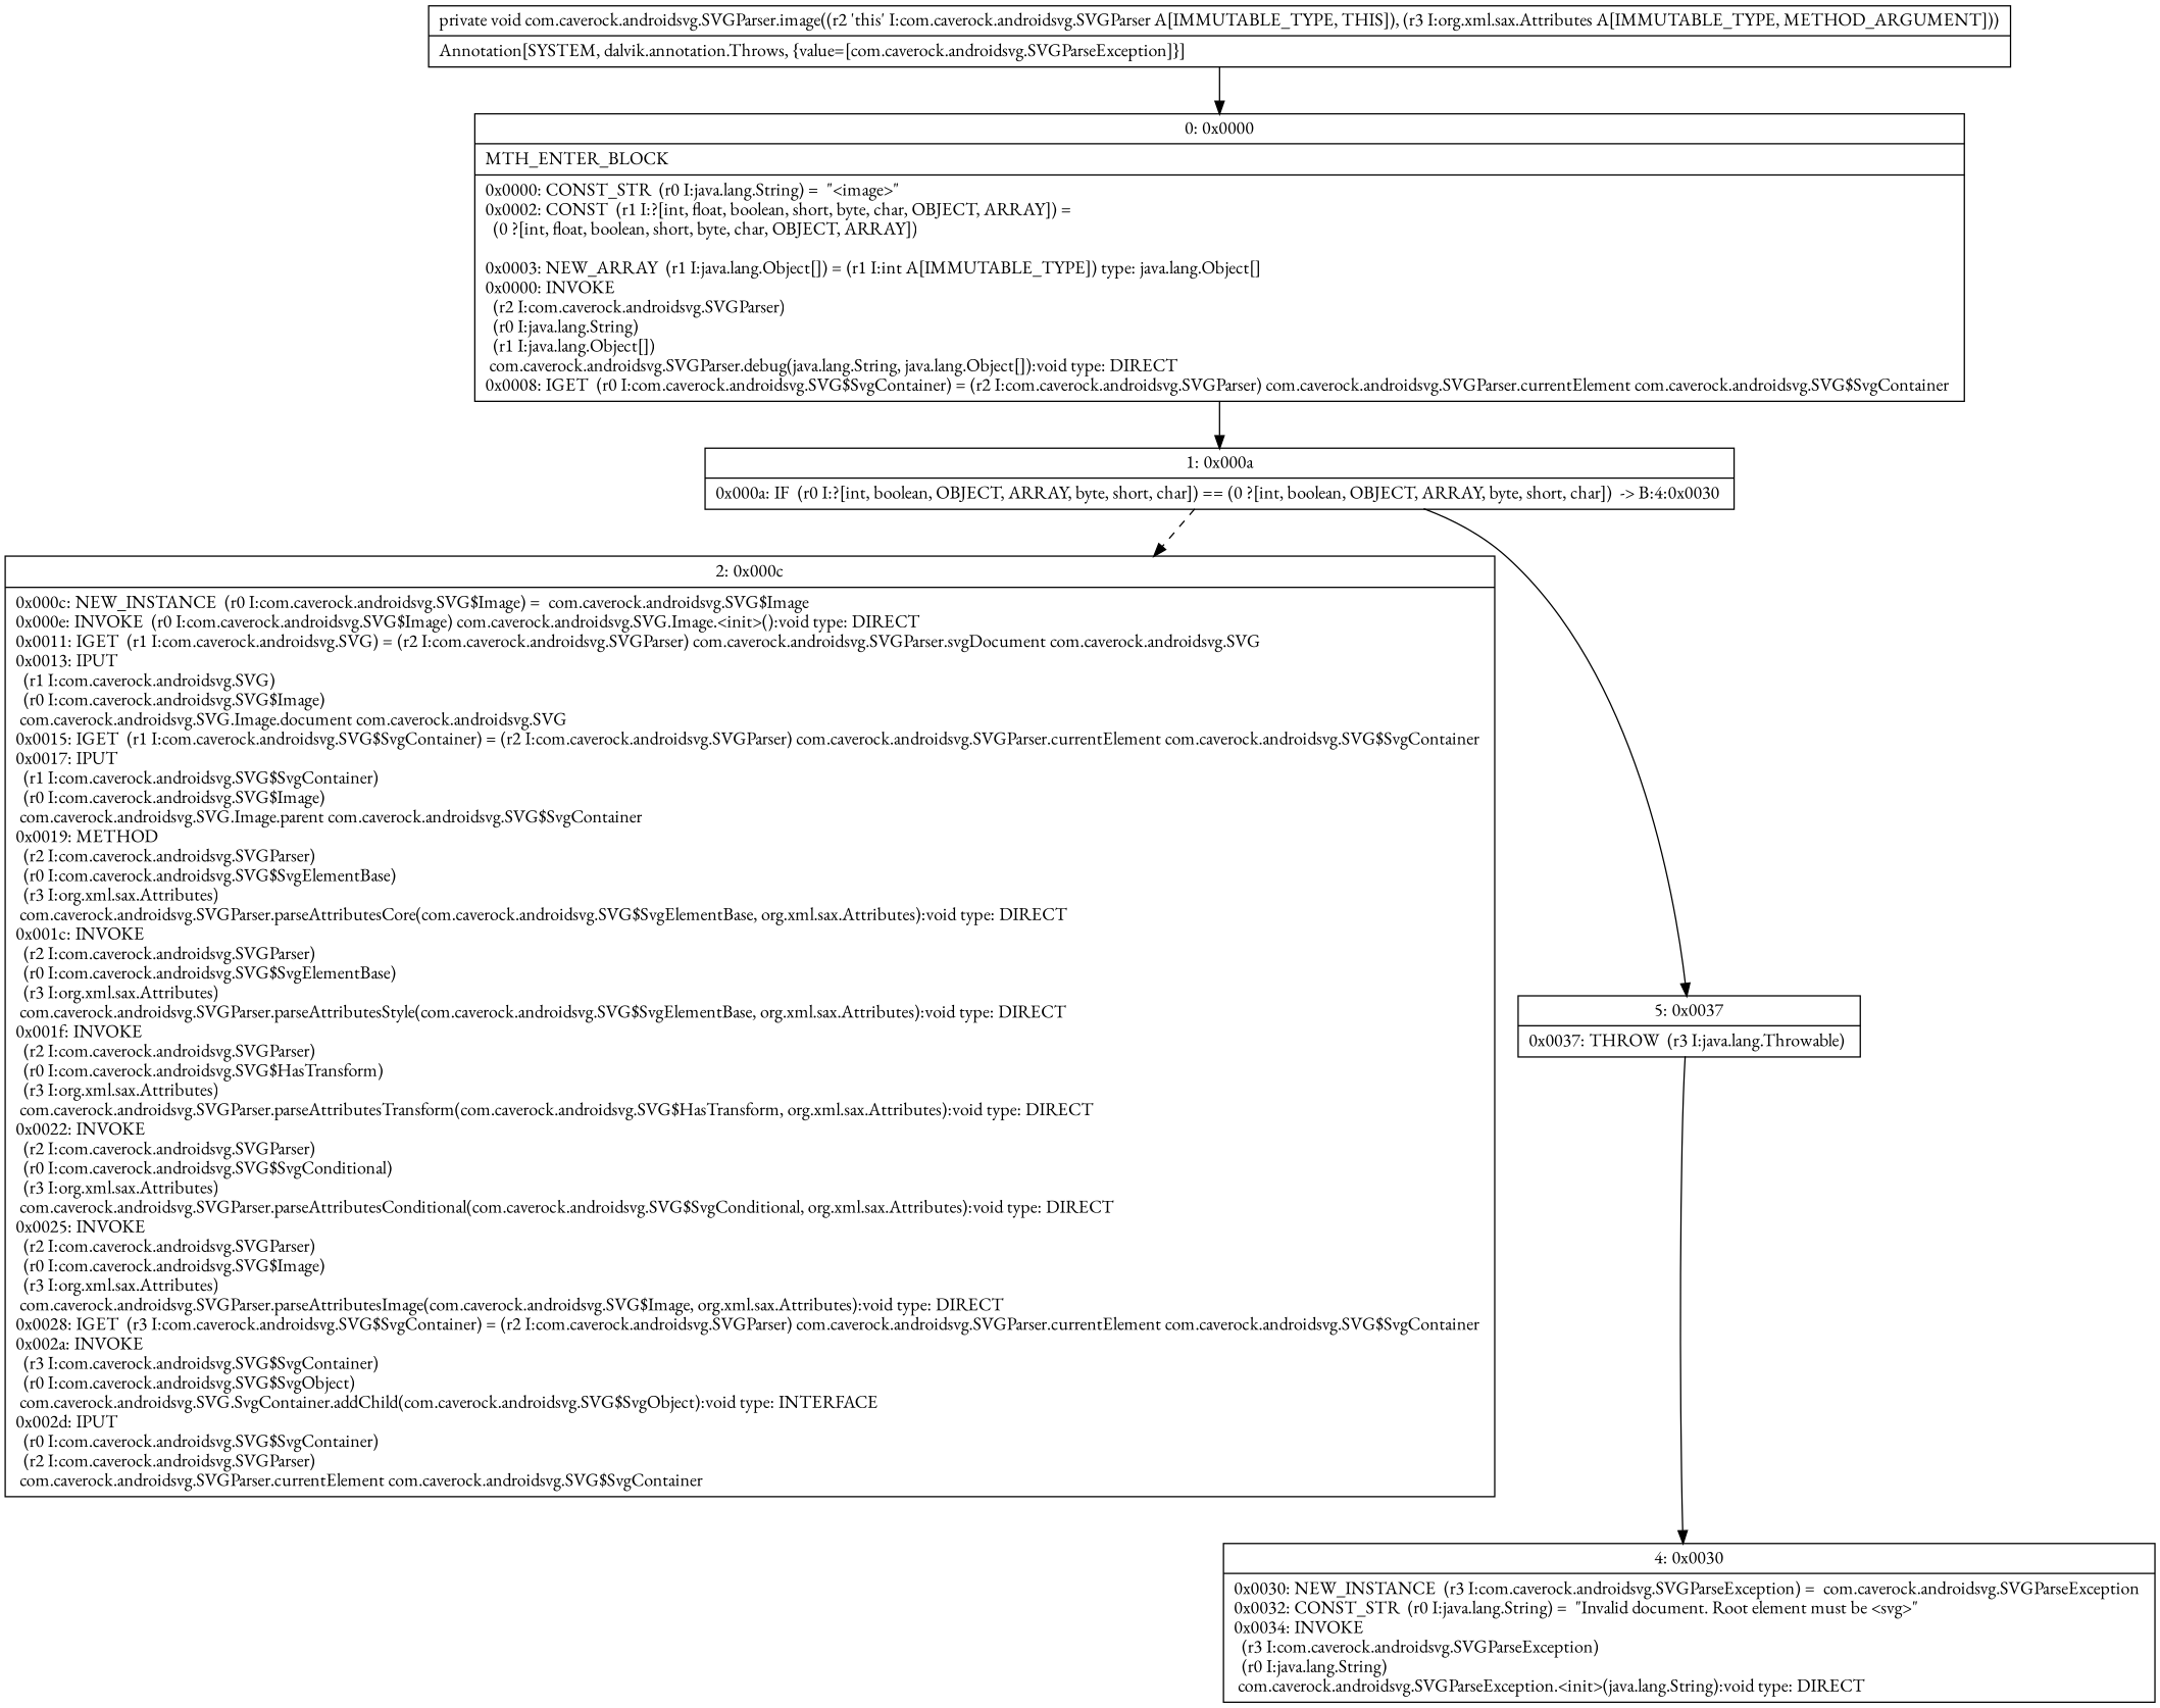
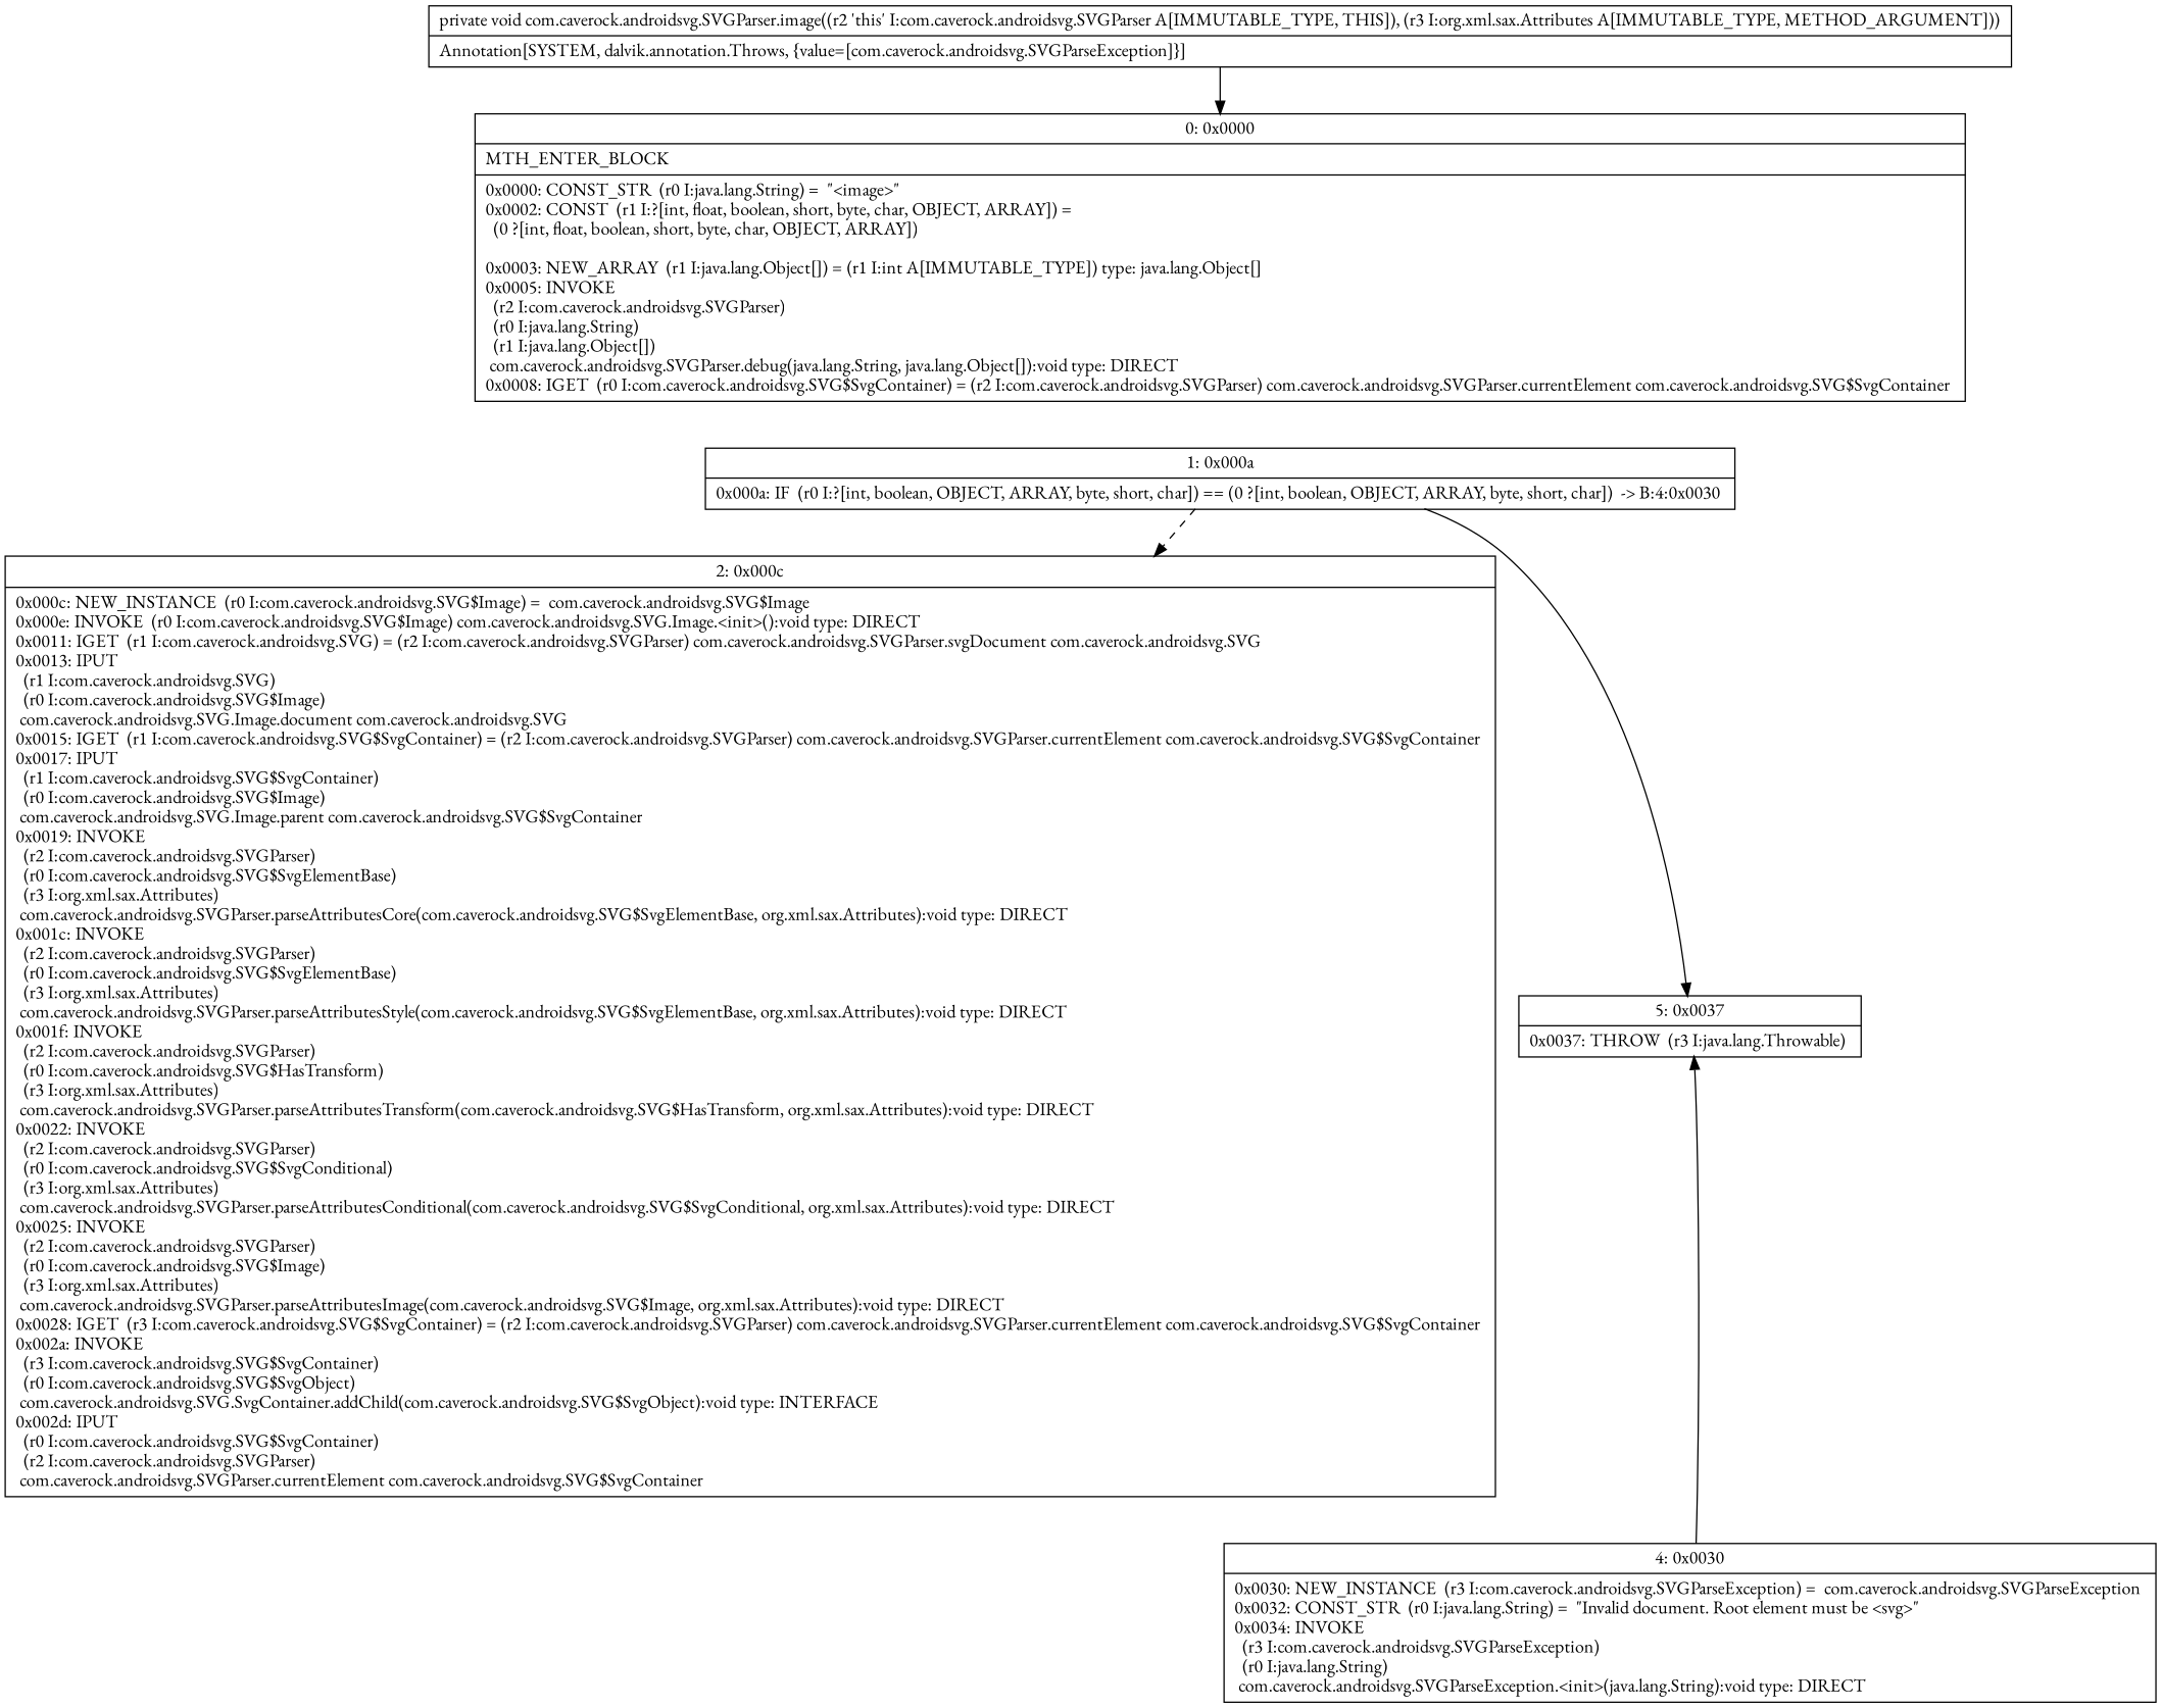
  digraph {
    fontname="EB Garamond"
    node [fontname="EB Garamond" shape=record]
    edge [fontname="EB Garamond"]
-   n1 [label="{0\:\ 0x0000|MTH_ENTER_BLOCK\l|0x0000: CONST_STR  (r0 I:java.lang.String) =  \"\<image\>\" \l0x0002: CONST  (r1 I:?[int, float, boolean, short, byte, char, OBJECT, ARRAY]) = \l  (0 ?[int, float, boolean, short, byte, char, OBJECT, ARRAY])\l \l0x0003: NEW_ARRAY  (r1 I:java.lang.Object[]) = (r1 I:int A[IMMUTABLE_TYPE]) type: java.lang.Object[] \l0x0000: INVOKE  \l  (r2 I:com.caverock.androidsvg.SVGParser)\l  (r0 I:java.lang.String)\l  (r1 I:java.lang.Object[])\l com.caverock.androidsvg.SVGParser.debug(java.lang.String, java.lang.Object[]):void type: DIRECT \l0x0008: IGET  (r0 I:com.caverock.androidsvg.SVG$SvgContainer) = (r2 I:com.caverock.androidsvg.SVGParser) com.caverock.androidsvg.SVGParser.currentElement com.caverock.androidsvg.SVG$SvgContainer \l}"]
+   n1 [label="{0\:\ 0x0000|MTH_ENTER_BLOCK\l|0x0000: CONST_STR  (r0 I:java.lang.String) =  \"\<image\>\" \l0x0002: CONST  (r1 I:?[int, float, boolean, short, byte, char, OBJECT, ARRAY]) = \l  (0 ?[int, float, boolean, short, byte, char, OBJECT, ARRAY])\l \l0x0003: NEW_ARRAY  (r1 I:java.lang.Object[]) = (r1 I:int A[IMMUTABLE_TYPE]) type: java.lang.Object[] \l0x0005: INVOKE  \l  (r2 I:com.caverock.androidsvg.SVGParser)\l  (r0 I:java.lang.String)\l  (r1 I:java.lang.Object[])\l com.caverock.androidsvg.SVGParser.debug(java.lang.String, java.lang.Object[]):void type: DIRECT \l0x0008: IGET  (r0 I:com.caverock.androidsvg.SVG$SvgContainer) = (r2 I:com.caverock.androidsvg.SVGParser) com.caverock.androidsvg.SVGParser.currentElement com.caverock.androidsvg.SVG$SvgContainer \l}"]
    n2 [label="{1\:\ 0x000a|0x000a: IF  (r0 I:?[int, boolean, OBJECT, ARRAY, byte, short, char]) == (0 ?[int, boolean, OBJECT, ARRAY, byte, short, char])  \-\> B:4:0x0030 \l}"]
-   n3 [label="{2\:\ 0x000c|0x000c: NEW_INSTANCE  (r0 I:com.caverock.androidsvg.SVG$Image) =  com.caverock.androidsvg.SVG$Image \l0x000e: INVOKE  (r0 I:com.caverock.androidsvg.SVG$Image) com.caverock.androidsvg.SVG.Image.\<init\>():void type: DIRECT \l0x0011: IGET  (r1 I:com.caverock.androidsvg.SVG) = (r2 I:com.caverock.androidsvg.SVGParser) com.caverock.androidsvg.SVGParser.svgDocument com.caverock.androidsvg.SVG \l0x0013: IPUT  \l  (r1 I:com.caverock.androidsvg.SVG)\l  (r0 I:com.caverock.androidsvg.SVG$Image)\l com.caverock.androidsvg.SVG.Image.document com.caverock.androidsvg.SVG \l0x0015: IGET  (r1 I:com.caverock.androidsvg.SVG$SvgContainer) = (r2 I:com.caverock.androidsvg.SVGParser) com.caverock.androidsvg.SVGParser.currentElement com.caverock.androidsvg.SVG$SvgContainer \l0x0017: IPUT  \l  (r1 I:com.caverock.androidsvg.SVG$SvgContainer)\l  (r0 I:com.caverock.androidsvg.SVG$Image)\l com.caverock.androidsvg.SVG.Image.parent com.caverock.androidsvg.SVG$SvgContainer \l0x0019: METHOD  \l  (r2 I:com.caverock.androidsvg.SVGParser)\l  (r0 I:com.caverock.androidsvg.SVG$SvgElementBase)\l  (r3 I:org.xml.sax.Attributes)\l com.caverock.androidsvg.SVGParser.parseAttributesCore(com.caverock.androidsvg.SVG$SvgElementBase, org.xml.sax.Attributes):void type: DIRECT \l0x001c: INVOKE  \l  (r2 I:com.caverock.androidsvg.SVGParser)\l  (r0 I:com.caverock.androidsvg.SVG$SvgElementBase)\l  (r3 I:org.xml.sax.Attributes)\l com.caverock.androidsvg.SVGParser.parseAttributesStyle(com.caverock.androidsvg.SVG$SvgElementBase, org.xml.sax.Attributes):void type: DIRECT \l0x001f: INVOKE  \l  (r2 I:com.caverock.androidsvg.SVGParser)\l  (r0 I:com.caverock.androidsvg.SVG$HasTransform)\l  (r3 I:org.xml.sax.Attributes)\l com.caverock.androidsvg.SVGParser.parseAttributesTransform(com.caverock.androidsvg.SVG$HasTransform, org.xml.sax.Attributes):void type: DIRECT \l0x0022: INVOKE  \l  (r2 I:com.caverock.androidsvg.SVGParser)\l  (r0 I:com.caverock.androidsvg.SVG$SvgConditional)\l  (r3 I:org.xml.sax.Attributes)\l com.caverock.androidsvg.SVGParser.parseAttributesConditional(com.caverock.androidsvg.SVG$SvgConditional, org.xml.sax.Attributes):void type: DIRECT \l0x0025: INVOKE  \l  (r2 I:com.caverock.androidsvg.SVGParser)\l  (r0 I:com.caverock.androidsvg.SVG$Image)\l  (r3 I:org.xml.sax.Attributes)\l com.caverock.androidsvg.SVGParser.parseAttributesImage(com.caverock.androidsvg.SVG$Image, org.xml.sax.Attributes):void type: DIRECT \l0x0028: IGET  (r3 I:com.caverock.androidsvg.SVG$SvgContainer) = (r2 I:com.caverock.androidsvg.SVGParser) com.caverock.androidsvg.SVGParser.currentElement com.caverock.androidsvg.SVG$SvgContainer \l0x002a: INVOKE  \l  (r3 I:com.caverock.androidsvg.SVG$SvgContainer)\l  (r0 I:com.caverock.androidsvg.SVG$SvgObject)\l com.caverock.androidsvg.SVG.SvgContainer.addChild(com.caverock.androidsvg.SVG$SvgObject):void type: INTERFACE \l0x002d: IPUT  \l  (r0 I:com.caverock.androidsvg.SVG$SvgContainer)\l  (r2 I:com.caverock.androidsvg.SVGParser)\l com.caverock.androidsvg.SVGParser.currentElement com.caverock.androidsvg.SVG$SvgContainer \l}"]
+   n3 [label="{2\:\ 0x000c|0x000c: NEW_INSTANCE  (r0 I:com.caverock.androidsvg.SVG$Image) =  com.caverock.androidsvg.SVG$Image \l0x000e: INVOKE  (r0 I:com.caverock.androidsvg.SVG$Image) com.caverock.androidsvg.SVG.Image.\<init\>():void type: DIRECT \l0x0011: IGET  (r1 I:com.caverock.androidsvg.SVG) = (r2 I:com.caverock.androidsvg.SVGParser) com.caverock.androidsvg.SVGParser.svgDocument com.caverock.androidsvg.SVG \l0x0013: IPUT  \l  (r1 I:com.caverock.androidsvg.SVG)\l  (r0 I:com.caverock.androidsvg.SVG$Image)\l com.caverock.androidsvg.SVG.Image.document com.caverock.androidsvg.SVG \l0x0015: IGET  (r1 I:com.caverock.androidsvg.SVG$SvgContainer) = (r2 I:com.caverock.androidsvg.SVGParser) com.caverock.androidsvg.SVGParser.currentElement com.caverock.androidsvg.SVG$SvgContainer \l0x0017: IPUT  \l  (r1 I:com.caverock.androidsvg.SVG$SvgContainer)\l  (r0 I:com.caverock.androidsvg.SVG$Image)\l com.caverock.androidsvg.SVG.Image.parent com.caverock.androidsvg.SVG$SvgContainer \l0x0019: INVOKE  \l  (r2 I:com.caverock.androidsvg.SVGParser)\l  (r0 I:com.caverock.androidsvg.SVG$SvgElementBase)\l  (r3 I:org.xml.sax.Attributes)\l com.caverock.androidsvg.SVGParser.parseAttributesCore(com.caverock.androidsvg.SVG$SvgElementBase, org.xml.sax.Attributes):void type: DIRECT \l0x001c: INVOKE  \l  (r2 I:com.caverock.androidsvg.SVGParser)\l  (r0 I:com.caverock.androidsvg.SVG$SvgElementBase)\l  (r3 I:org.xml.sax.Attributes)\l com.caverock.androidsvg.SVGParser.parseAttributesStyle(com.caverock.androidsvg.SVG$SvgElementBase, org.xml.sax.Attributes):void type: DIRECT \l0x001f: INVOKE  \l  (r2 I:com.caverock.androidsvg.SVGParser)\l  (r0 I:com.caverock.androidsvg.SVG$HasTransform)\l  (r3 I:org.xml.sax.Attributes)\l com.caverock.androidsvg.SVGParser.parseAttributesTransform(com.caverock.androidsvg.SVG$HasTransform, org.xml.sax.Attributes):void type: DIRECT \l0x0022: INVOKE  \l  (r2 I:com.caverock.androidsvg.SVGParser)\l  (r0 I:com.caverock.androidsvg.SVG$SvgConditional)\l  (r3 I:org.xml.sax.Attributes)\l com.caverock.androidsvg.SVGParser.parseAttributesConditional(com.caverock.androidsvg.SVG$SvgConditional, org.xml.sax.Attributes):void type: DIRECT \l0x0025: INVOKE  \l  (r2 I:com.caverock.androidsvg.SVGParser)\l  (r0 I:com.caverock.androidsvg.SVG$Image)\l  (r3 I:org.xml.sax.Attributes)\l com.caverock.androidsvg.SVGParser.parseAttributesImage(com.caverock.androidsvg.SVG$Image, org.xml.sax.Attributes):void type: DIRECT \l0x0028: IGET  (r3 I:com.caverock.androidsvg.SVG$SvgContainer) = (r2 I:com.caverock.androidsvg.SVGParser) com.caverock.androidsvg.SVGParser.currentElement com.caverock.androidsvg.SVG$SvgContainer \l0x002a: INVOKE  \l  (r3 I:com.caverock.androidsvg.SVG$SvgContainer)\l  (r0 I:com.caverock.androidsvg.SVG$SvgObject)\l com.caverock.androidsvg.SVG.SvgContainer.addChild(com.caverock.androidsvg.SVG$SvgObject):void type: INTERFACE \l0x002d: IPUT  \l  (r0 I:com.caverock.androidsvg.SVG$SvgContainer)\l  (r2 I:com.caverock.androidsvg.SVGParser)\l com.caverock.androidsvg.SVGParser.currentElement com.caverock.androidsvg.SVG$SvgContainer \l}"]
    n4 [label="{5\:\ 0x0037|0x0037: THROW  (r3 I:java.lang.Throwable) \l}"]
    n5 [label="{4\:\ 0x0030|0x0030: NEW_INSTANCE  (r3 I:com.caverock.androidsvg.SVGParseException) =  com.caverock.androidsvg.SVGParseException \l0x0032: CONST_STR  (r0 I:java.lang.String) =  \"Invalid document. Root element must be \<svg\>\" \l0x0034: INVOKE  \l  (r3 I:com.caverock.androidsvg.SVGParseException)\l  (r0 I:java.lang.String)\l com.caverock.androidsvg.SVGParseException.\<init\>(java.lang.String):void type: DIRECT \l}"]
    n6 [label="{private void com.caverock.androidsvg.SVGParser.image((r2 'this' I:com.caverock.androidsvg.SVGParser A[IMMUTABLE_TYPE, THIS]), (r3 I:org.xml.sax.Attributes A[IMMUTABLE_TYPE, METHOD_ARGUMENT]))  | Annotation[SYSTEM, dalvik.annotation.Throws, \{value=[com.caverock.androidsvg.SVGParseException]\}]\l}"]
-   n1 -> n2
    n2 -> n3 [style=dashed]
    n2 -> n4
-   n4 -> n5
+   n5 -> n4
    n6 -> n1
  }
